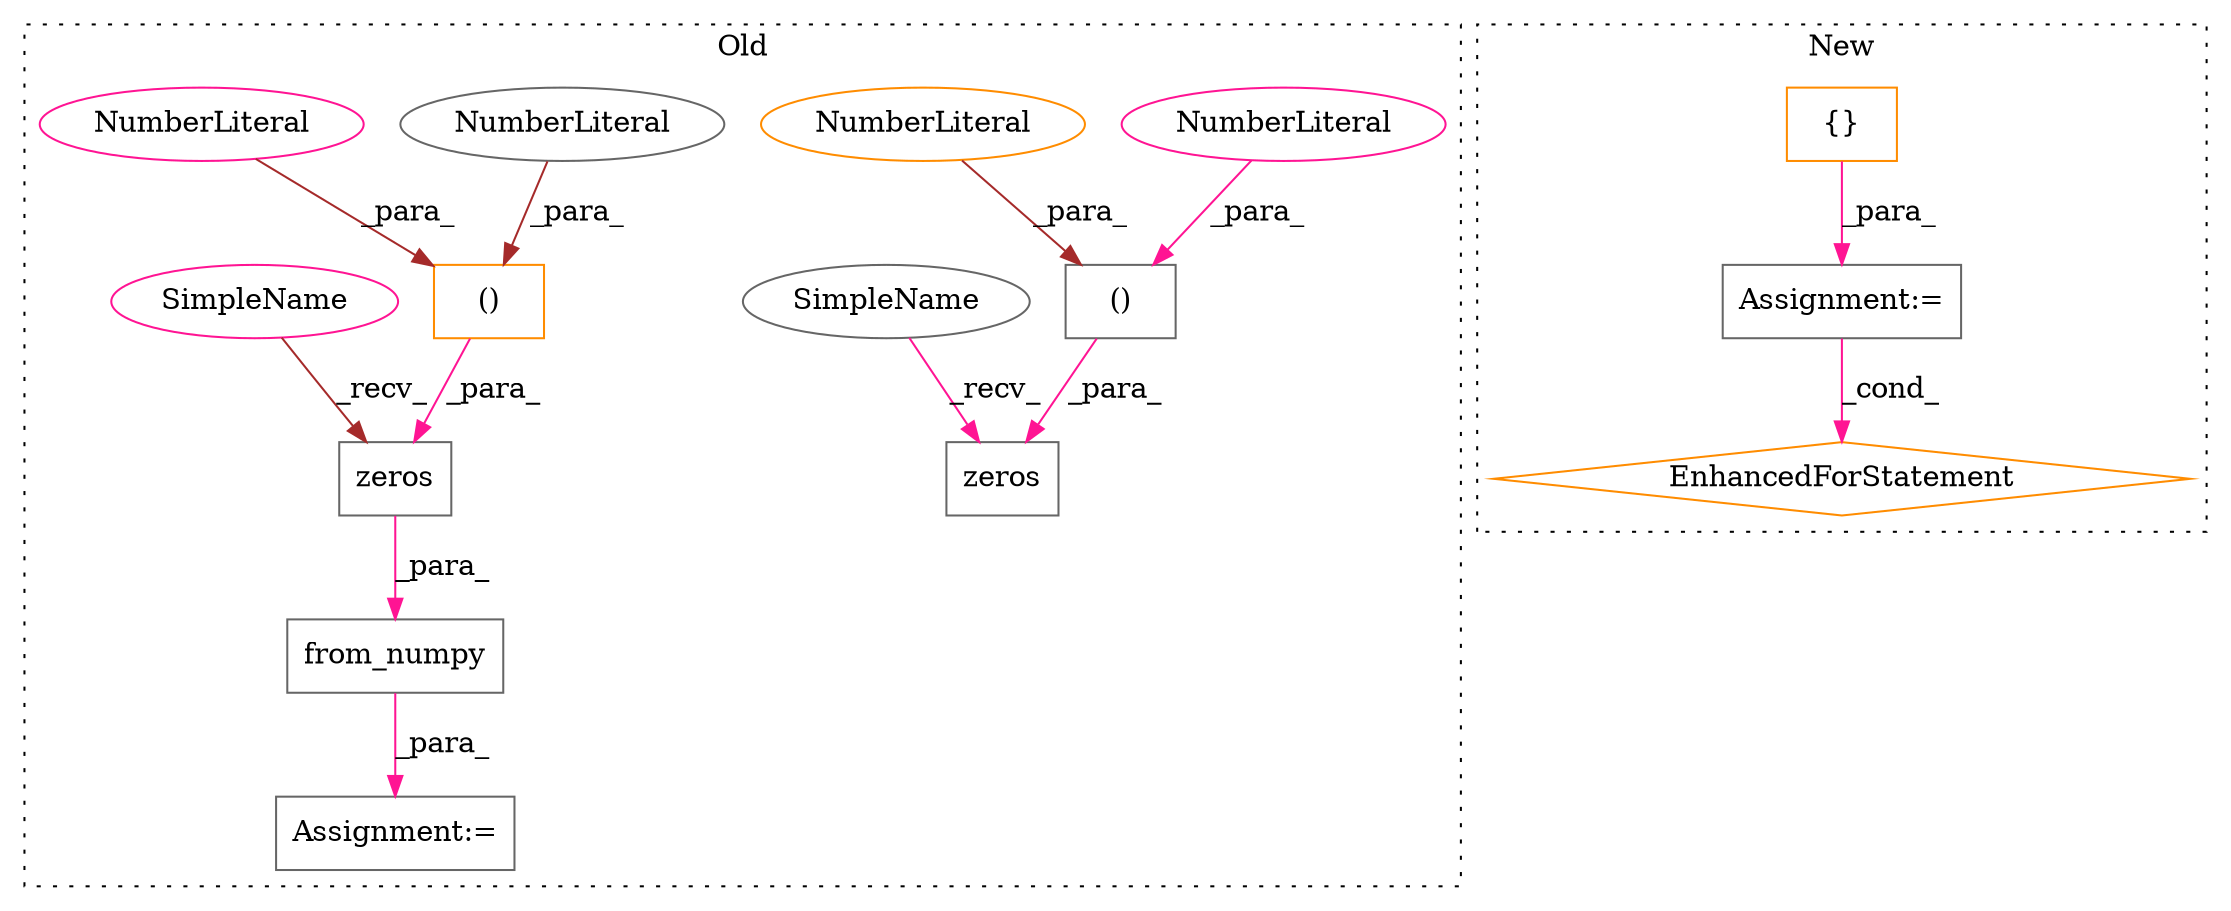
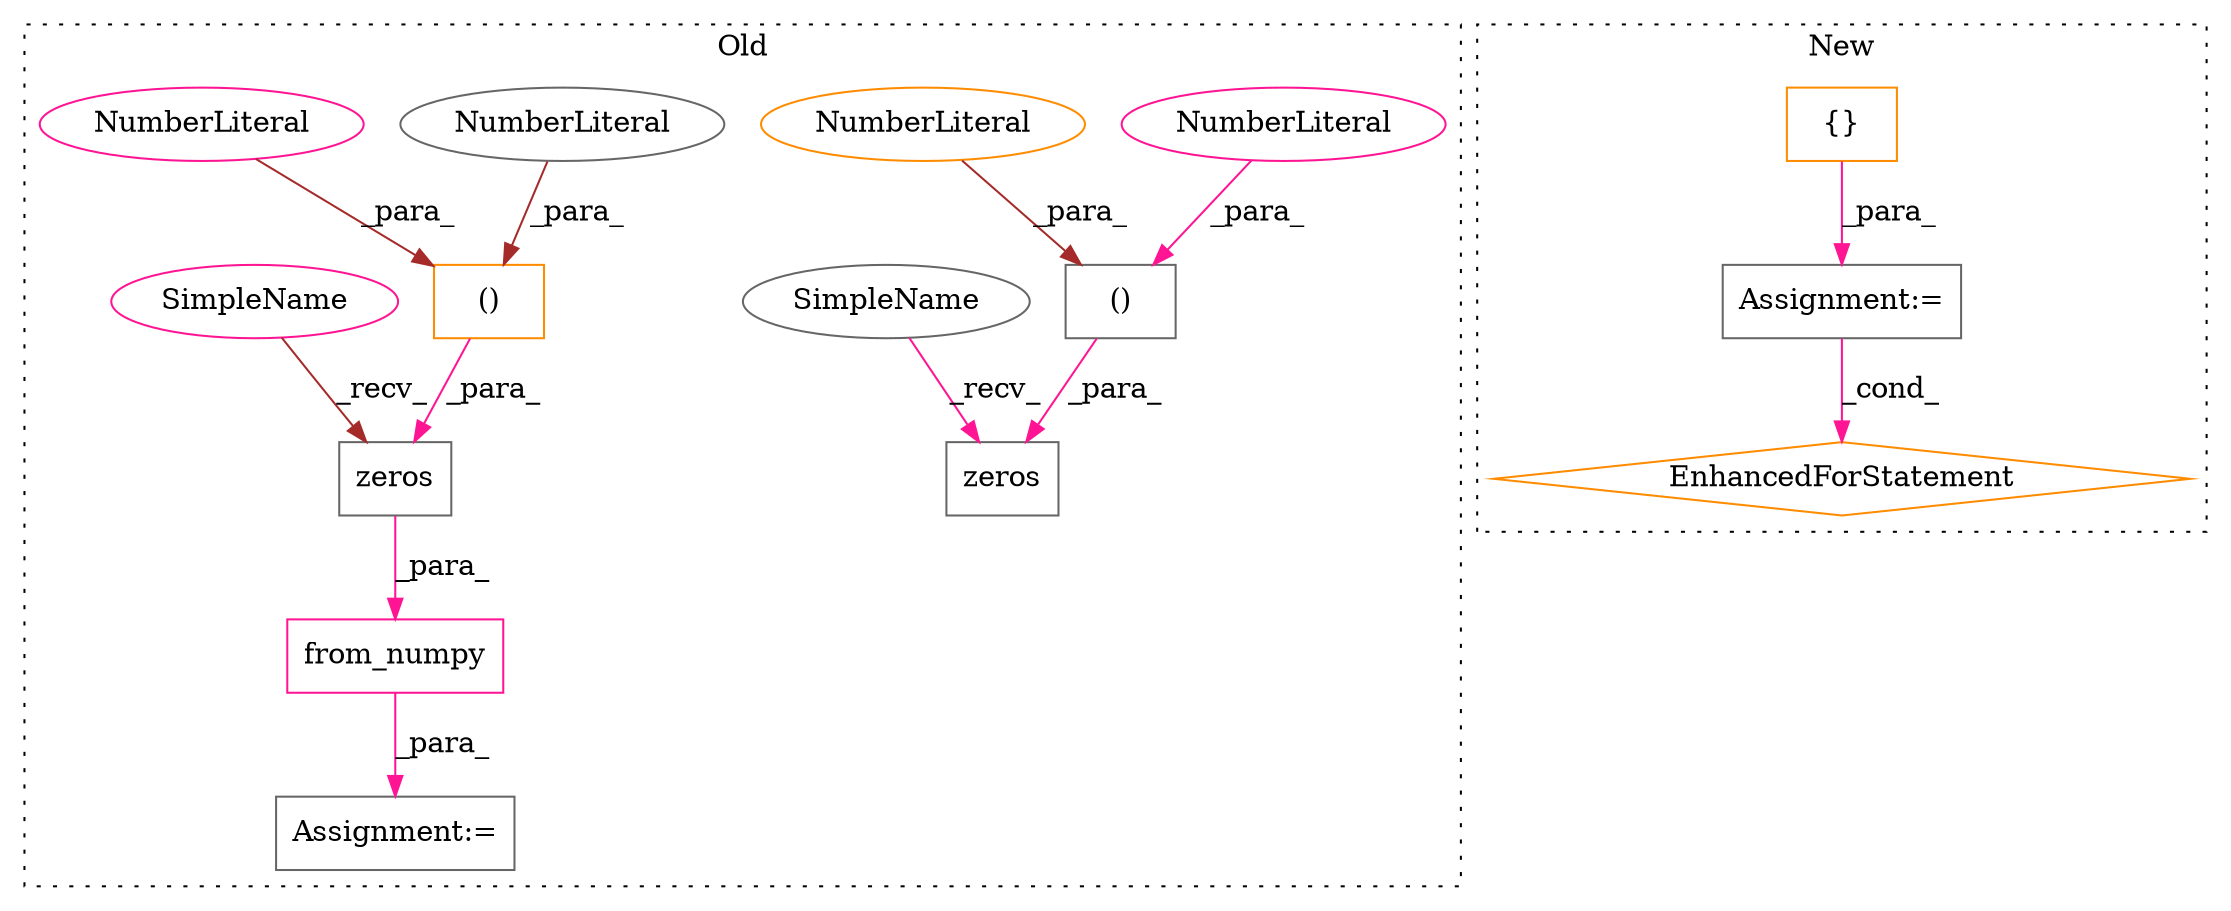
  digraph {
    node [a=34 l=1 s=8650 shape=box color=gray40]
    edge [color=deeppink]
-   n1 [a=32 l="11,1" label=from_numpy s="8622,8682"]
+   n1 [a=32 l="11,1" label=from_numpy s="8622,8682" color=deeppink]
    n2 [a=7 label="Assignment:=" s=8614]
    n3 [a=106 l=15 label="()" color=darkorange]
    n4 [label=NumberLiteral shape=ellipse]
    n5 [label=NumberLiteral s=8664 shape=ellipse color=deeppink]
    n6 [a=32 l="11,2" label=zeros s="8639,8665"]
    n7 [a=32 l="11,2" label=zeros s="8827,8853"]
    n8 [a=106 l=15 label="()" s=8838]
    n9 [label=NumberLiteral s=8852 shape=ellipse color=deeppink]
    n10 [label=NumberLiteral s=8838 shape=ellipse color=darkorange]
    n11 [a=42 l=5 label=SimpleName s=8821 shape=ellipse]
    n12 [a=42 l=5 label=SimpleName s=8633 shape=ellipse color=deeppink]
    n13 [a=4 l="1,1" label="{}" s="8233,8235" color=darkorange]
    n14 [a=7 l="53,2" label="Assignment:=" s="8150,8243"]
    n15 [a=70 l="53,2" label=EnhancedForStatement s="8150,8243" shape=diamond color=darkorange]
    subgraph cluster_1 {
      label=Old
      style=dotted
      n1
      n2
      n3
      n4
      n5
      n6
      n7
      n8
      n9
      n10
      n11
      n12
    }
    subgraph cluster_2 {
      label=New
      style=dotted
      n13
      n14
      n15
    }
    n1 -> n2 [label=_para_]
    n3 -> n6 [label=_para_]
    n4 -> n3 [label=_para_ color=brown]
    n5 -> n3 [label=_para_ color=brown]
    n6 -> n1 [label=_para_]
    n8 -> n7 [label=_para_]
    n9 -> n8 [label=_para_]
    n10 -> n8 [label=_para_ color=brown]
    n11 -> n7 [label=_recv_]
    n12 -> n6 [label=_recv_ color=brown]
    n13 -> n14 [label=_para_]
    n14 -> n15 [label=_cond_]
  }
